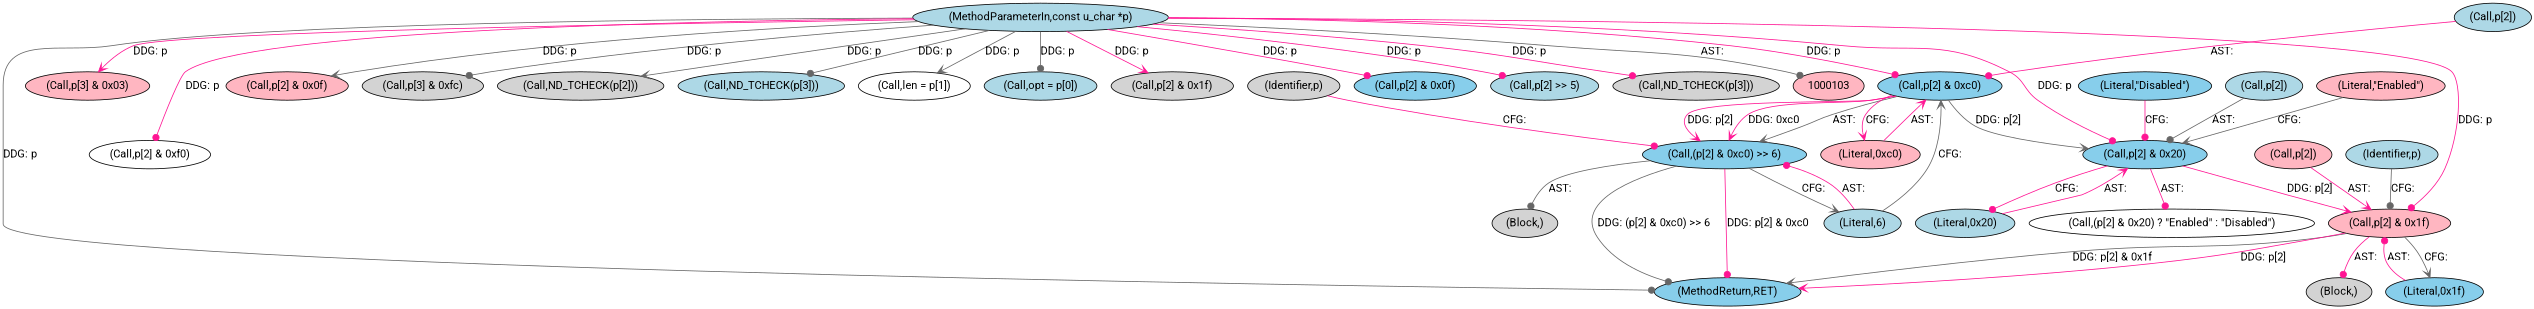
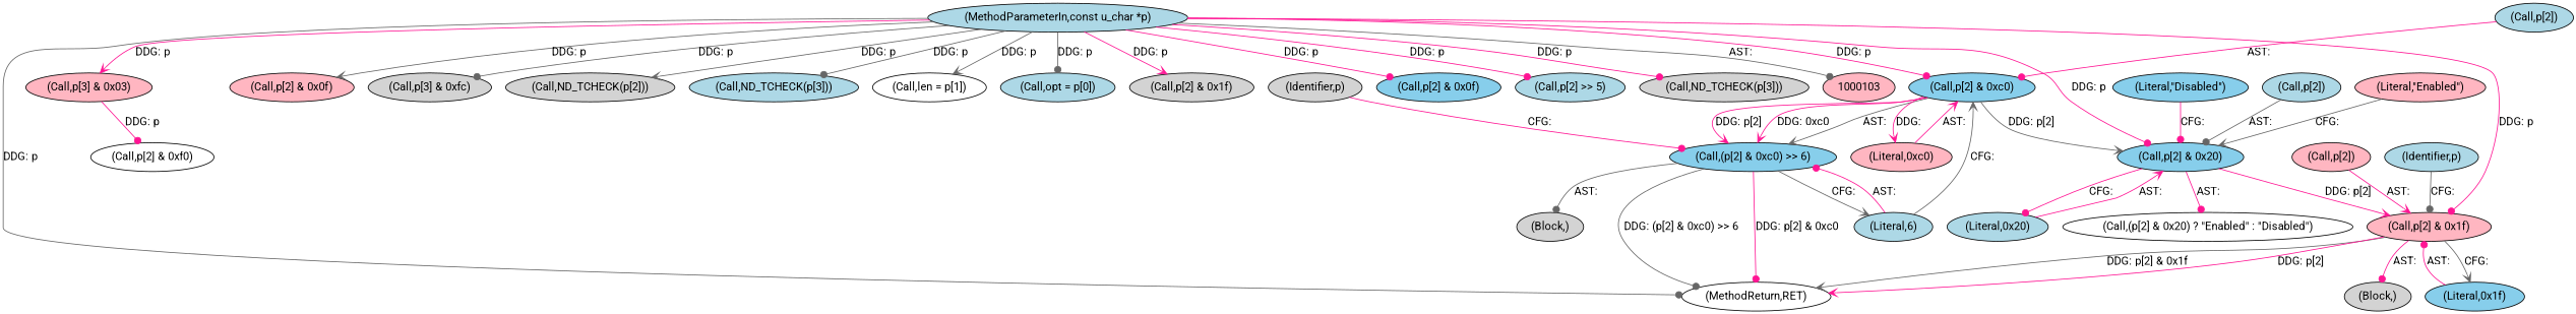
  digraph {
    fontname=Roboto
    node [fillcolor=lightblue fontname=Roboto style=filled]
    edge [arrowhead=dot color=deeppink fontname=Roboto]
    n1 [fillcolor=skyblue label="(Call,p[2] & 0xc0)"]
    n2 [fillcolor=skyblue label="(Call,(p[2] & 0xc0) >> 6)"]
    n3 [fillcolor=skyblue label="(Call,p[2] & 0x20)"]
    n4 [fillcolor=lightpink label="(Literal,0xc0)"]
-   n5 [fillcolor=skyblue label="(MethodReturn,RET)"]
+   n5 [fillcolor=white label="(MethodReturn,RET)"]
    n6 [label="(Literal,6)"]
    n7 [fillcolor=lightgrey label="(Block,)"]
    n8 [fillcolor=lightpink label="(Call,p[2] & 0x1f)"]
    n9 [fillcolor=white label="(Call,(p[2] & 0x20) ? \"Enabled\" : \"Disabled\")"]
    n10 [label="(Literal,0x20)"]
    n11 [label="(MethodParameterIn,const u_char *p)"]
    n12 [fillcolor=lightpink label="(Call,p[2] & 0x0f)"]
    n13 [fillcolor=lightgrey label="(Call,p[3] & 0xfc)"]
    n14 [fillcolor=lightgrey label="(Call,ND_TCHECK(p[2]))"]
    n15 [label="(Call,ND_TCHECK(p[3]))"]
    n16 [fillcolor=white label="(Call,len = p[1])"]
    n17 [label="(Call,opt = p[0])"]
    n18 [fillcolor=lightgrey label="(Call,p[2] & 0x1f)"]
    n19 [fillcolor=lightpink label="(Call,p[3] & 0x03)"]
    n20 [fillcolor=skyblue label="(Call,p[2] & 0x0f)"]
    n21 [label="(Call,p[2] >> 5)"]
    n22 [fillcolor=lightgrey label="(Call,ND_TCHECK(p[3]))"]
    n23 [fillcolor=white label="(Call,p[2] & 0xf0)"]
    1000103 [fillcolor=lightpink]
    n25 [fillcolor=skyblue label="(Literal,0x1f)"]
    n26 [fillcolor=lightgrey label="(Block,)"]
    n27 [fillcolor=skyblue label="(Literal,\"Disabled\")"]
    n28 [label="(Call,p[2])"]
    n29 [label="(Call,p[2])"]
    n30 [fillcolor=lightpink label="(Literal,\"Enabled\")"]
    n31 [fillcolor=lightgrey label="(Identifier,p)"]
    n32 [fillcolor=lightpink label="(Call,p[2])"]
    n33 [label="(Identifier,p)"]
    n1 -> n2 [arrowhead=vee color=gray40 label="AST: "]
    n1 -> n2 [arrowhead=vee label="DDG: p[2]"]
    n1 -> n2 [arrowhead=vee label="DDG: 0xc0"]
    n1 -> n3 [arrowhead=vee color=gray40 label="DDG: p[2]"]
-   n1 -> n4 [arrowhead=vee label="CFG: "]
+   n1 -> n4 [arrowhead=vee label="DDG: "]
    n2 -> n5 [color=gray40 label="DDG: (p[2] & 0xc0) >> 6"]
    n2 -> n5 [label="DDG: p[2] & 0xc0"]
    n2 -> n6 [arrowhead=vee color=gray40 label="CFG: "]
    n2 -> n7 [color=gray40 label="AST: "]
    n3 -> n8 [arrowhead=vee label="DDG: p[2]"]
    n3 -> n9 [label="AST: "]
    n3 -> n10 [label="CFG: "]
    n4 -> n1 [arrowhead=vee label="AST: "]
    n6 -> n1 [arrowhead=vee color=gray40 label="CFG: "]
    n6 -> n2 [label="AST: "]
    n8 -> n5 [arrowhead=vee color=gray40 label="DDG: p[2] & 0x1f"]
    n8 -> n5 [arrowhead=vee label="DDG: p[2]"]
    n8 -> n25 [arrowhead=vee color=gray40 label="CFG: "]
    n8 -> n26 [label="AST: "]
    n10 -> n3 [arrowhead=vee label="AST: "]
    n11 -> n1 [label="DDG: p"]
    n11 -> n3 [label="DDG: p"]
    n11 -> n5 [color=gray40 label="DDG: p"]
    n11 -> n8 [label="DDG: p"]
    n11 -> n12 [arrowhead=vee color=gray40 label="DDG: p"]
    n11 -> n13 [color=gray40 label="DDG: p"]
    n11 -> n14 [arrowhead=vee color=gray40 label="DDG: p"]
    n11 -> n15 [color=gray40 label="DDG: p"]
    n11 -> n16 [arrowhead=vee color=gray40 label="DDG: p"]
    n11 -> n17 [color=gray40 label="DDG: p"]
    n11 -> n18 [arrowhead=vee label="DDG: p"]
    n11 -> n19 [arrowhead=vee label="DDG: p"]
    n11 -> n20 [label="DDG: p"]
    n11 -> n21 [label="DDG: p"]
    n11 -> n22 [label="DDG: p"]
-   n11 -> n23 [label="DDG: p"]
+   n19 -> n23 [label="DDG: p"]
    n11 -> 1000103 [color=gray40 label="AST: "]
    n25 -> n8 [label="AST: "]
    n27 -> n3 [label="CFG: "]
    n28 -> n3 [color=gray40 label="AST: "]
    n29 -> n1 [label="AST: "]
    n30 -> n3 [arrowhead=vee color=gray40 label="CFG: "]
    n31 -> n2 [label="CFG: "]
    n32 -> n8 [arrowhead=vee label="AST: "]
    n33 -> n8 [color=gray40 label="CFG: "]
  }
